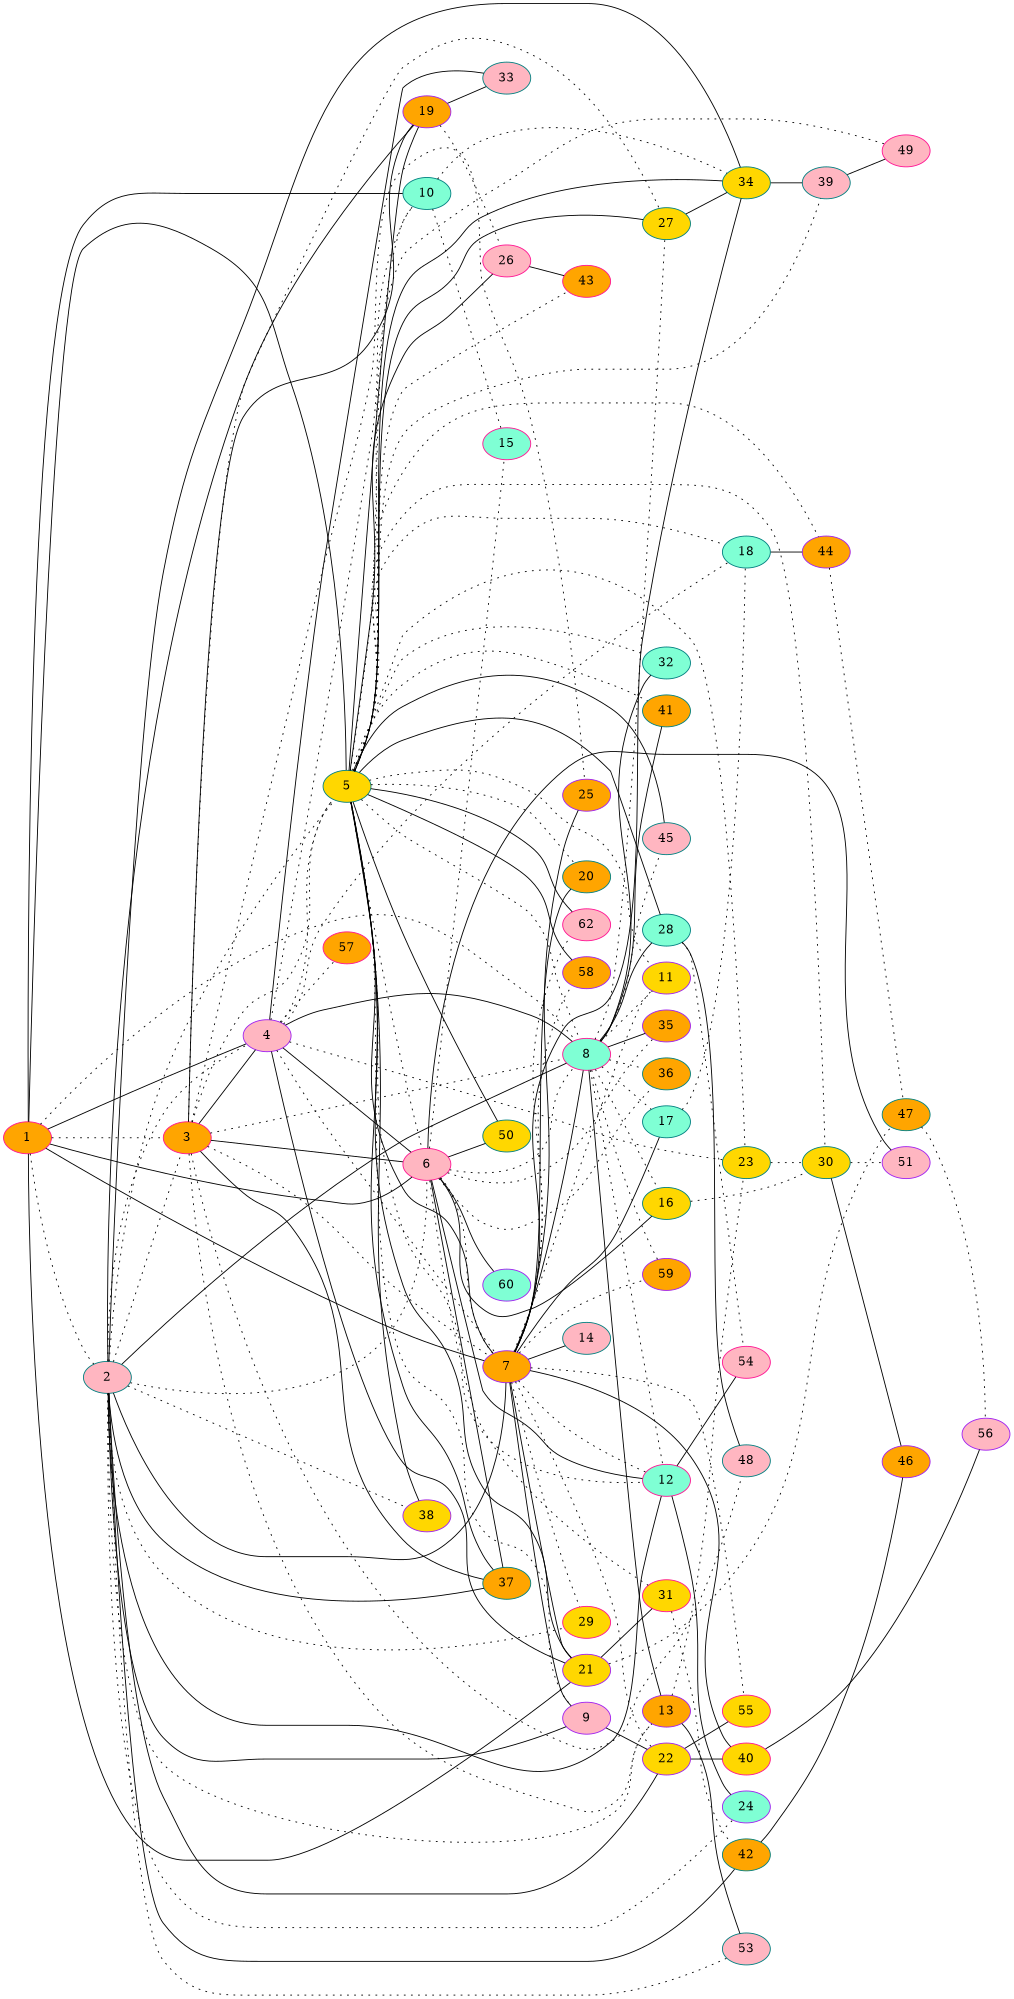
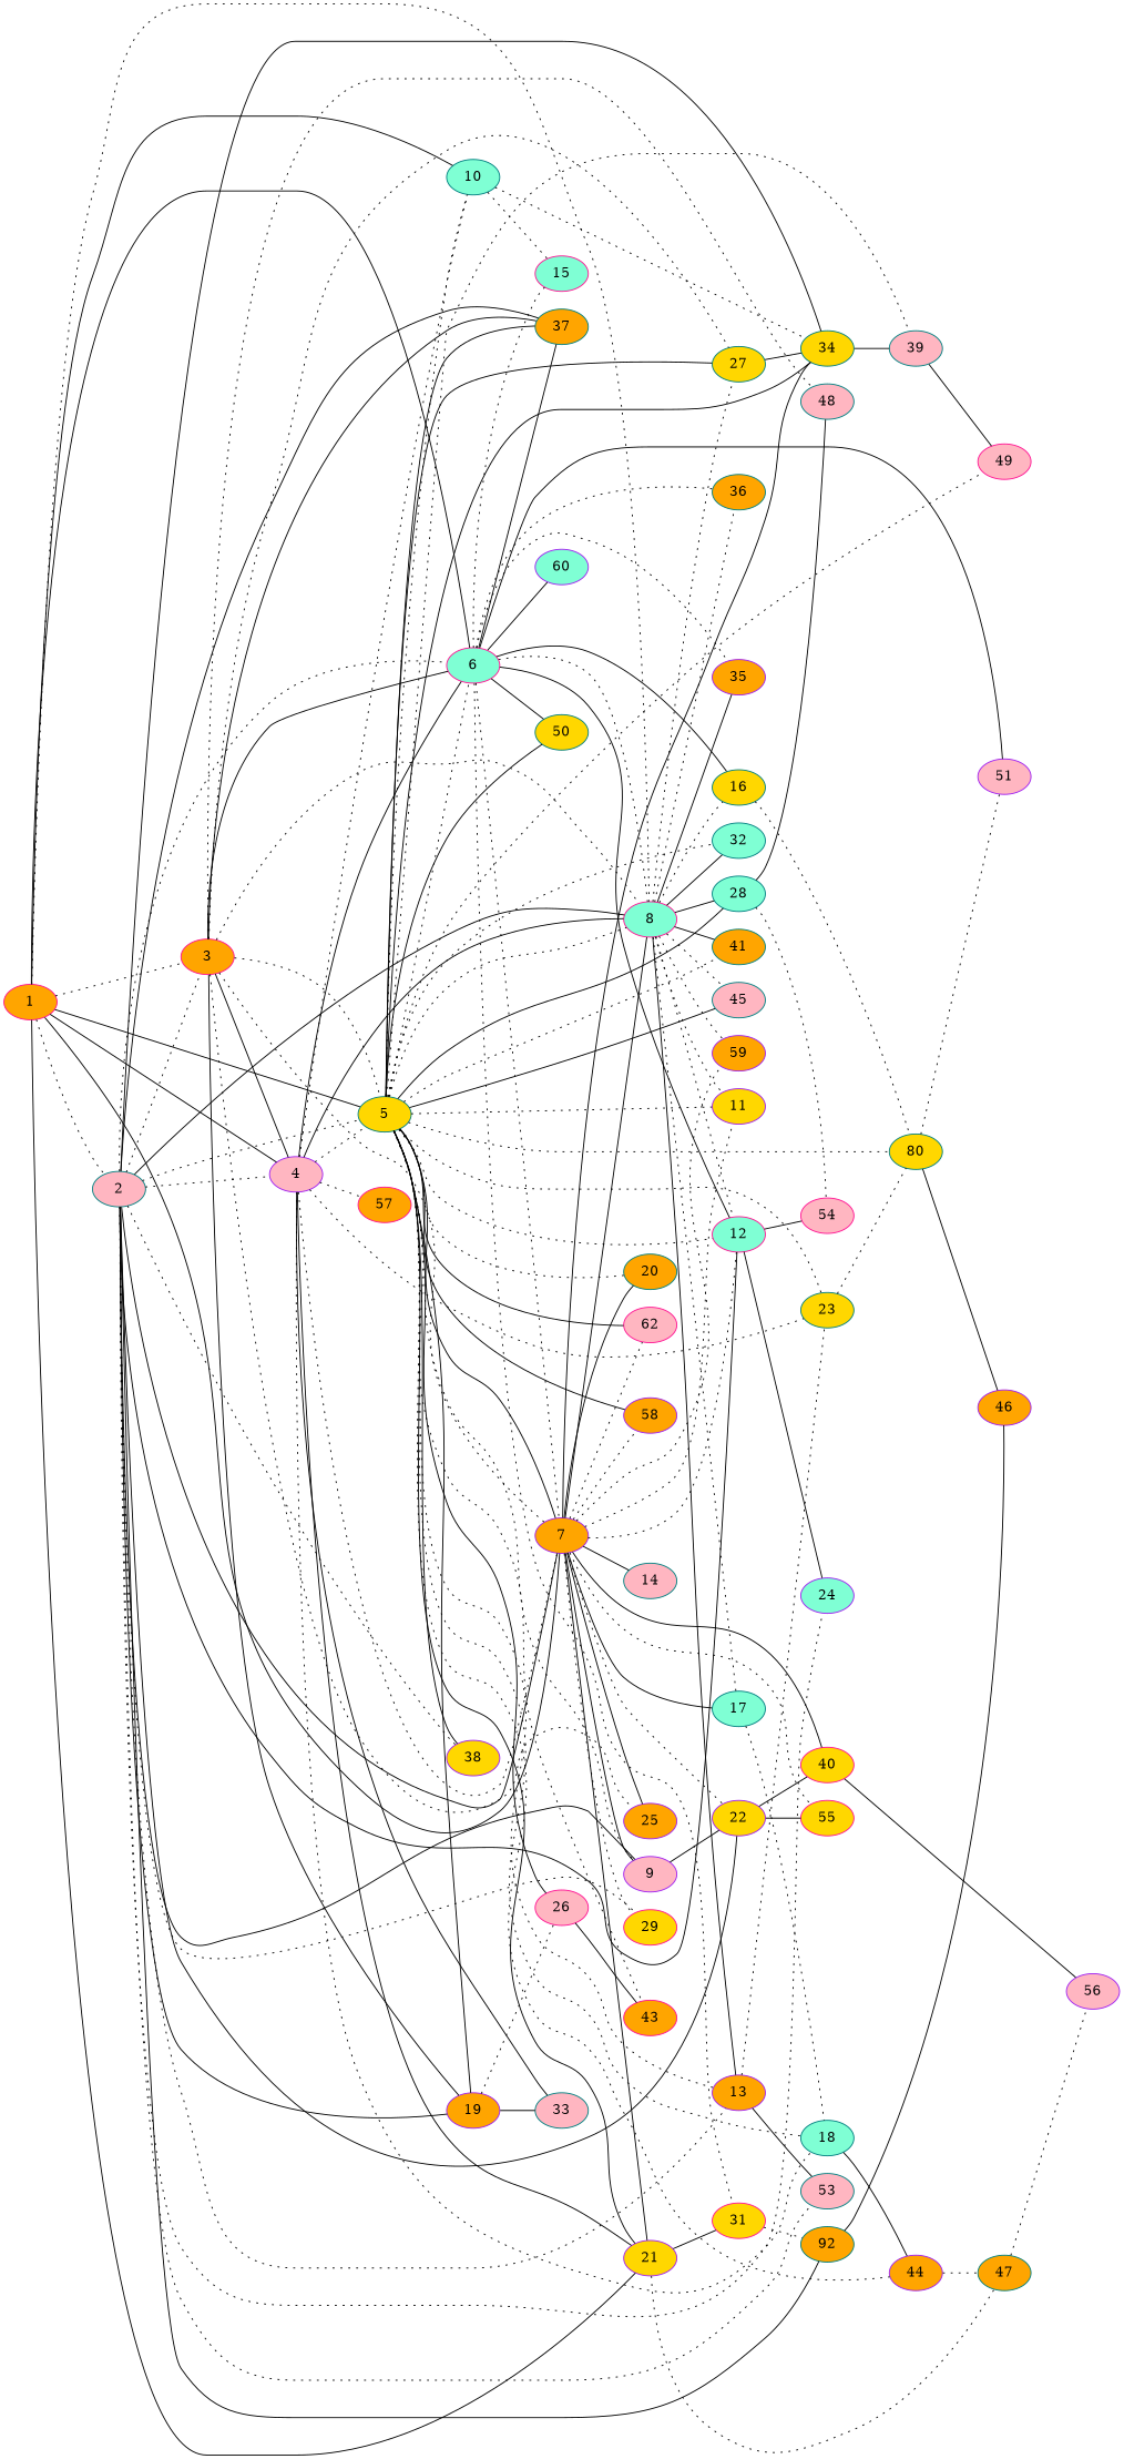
  graph {
    rankdir=LR
    node [color=teal fillcolor=orange style=filled]
    edge [style=dotted weight=1.0]
    1 [color=deeppink]
    2 [fillcolor=lightpink]
    3 [color=deeppink]
    4 [color=purple fillcolor=lightpink]
    5 [fillcolor=gold]
-   6 [color=deeppink fillcolor=lightpink]
+   6 [color=deeppink fillcolor=aquamarine]
    7 [color=purple]
    8 [color=deeppink fillcolor=aquamarine]
    10 [fillcolor=aquamarine]
    21 [color=purple fillcolor=gold]
    9 [color=purple fillcolor=lightpink]
    12 [color=deeppink fillcolor=aquamarine]
    13 [color=purple]
    19 [color=purple]
    22 [color=purple fillcolor=gold]
    24 [color=purple fillcolor=aquamarine]
    29 [color=deeppink fillcolor=gold]
    34 [fillcolor=gold]
    37
    38 [color=purple fillcolor=gold]
-   42
+   42 [label=92]
    53 [fillcolor=lightpink]
    27 [fillcolor=gold]
    25 [color=purple]
    48 [fillcolor=lightpink]
    18 [fillcolor=aquamarine]
    23 [fillcolor=gold]
    33 [fillcolor=lightpink]
    57 [color=deeppink]
    11 [color=purple fillcolor=gold]
    20
    26 [color=deeppink fillcolor=lightpink]
    28 [fillcolor=aquamarine]
-   30 [fillcolor=gold]
+   30 [fillcolor=gold label=80]
    32 [fillcolor=aquamarine]
    39 [fillcolor=lightpink]
    41
    43 [color=deeppink]
    44 [color=purple]
    45 [fillcolor=lightpink]
    49 [color=deeppink fillcolor=lightpink]
    50 [fillcolor=gold]
    n43 [color=deeppink fillcolor=lightpink label=62]
    58 [color=purple]
    15 [color=deeppink fillcolor=aquamarine]
    16 [fillcolor=gold]
    31 [color=deeppink fillcolor=gold]
    35 [color=purple]
    36
    51 [color=purple fillcolor=lightpink]
    60 [color=purple fillcolor=aquamarine]
    14 [fillcolor=lightpink]
    17 [fillcolor=aquamarine]
    40 [color=deeppink fillcolor=gold]
    55 [color=deeppink fillcolor=gold]
    59 [color=purple]
    47
    54 [color=deeppink fillcolor=lightpink]
    46 [color=purple]
    56 [color=purple fillcolor=lightpink]
    1 -- 2 [weight=3.0]
    1 -- 3 [weight=2.0]
    1 -- 4 [style=solid]
    1 -- 5 [style=solid weight=3.0]
    1 -- 6 [style=solid weight=2.0]
    1 -- 7 [style=solid]
    1 -- 8
    1 -- 10 [style=solid]
    1 -- 21 [style=solid]
    2 -- 3 [weight=2.0]
    2 -- 4 [weight=3.0]
    2 -- 5 [weight=7.0]
    2 -- 6 [weight=3.0]
    2 -- 7 [style=solid weight=2.0]
    2 -- 8 [style=solid weight=2.0]
    2 -- 9 [style=solid]
    2 -- 12 [style=solid]
    2 -- 13 [weight=2.0]
    2 -- 19 [style=solid]
    2 -- 22 [style=solid]
    2 -- 24
    2 -- 29
    2 -- 34 [style=solid]
    2 -- 37 [style=solid]
    2 -- 38
    2 -- 42 [style=solid]
    2 -- 53
    3 -- 4 [style=solid]
    3 -- 5 [weight=2.0]
    3 -- 6 [style=solid]
    3 -- 7
    3 -- 8
    3 -- 19 [style=solid]
    3 -- 37 [style=solid]
    3 -- 27
    3 -- 25
    3 -- 48
    4 -- 5 [weight=4.0]
    4 -- 6 [style=solid weight=2.0]
    4 -- 7
    4 -- 8 [style=solid]
    4 -- 10
    4 -- 21 [style=solid weight=2.0]
    4 -- 18
    4 -- 23
    4 -- 33 [style=solid]
    4 -- 57
    5 -- 6 [weight=3.0]
    5 -- 7 [style=solid weight=4.0]
    5 -- 8 [weight=3.0]
    5 -- 10
    5 -- 21 [style=solid]
    5 -- 9
    5 -- 12
-   3 -- 13
+   5 -- 13
    5 -- 19 [style=solid]
    5 -- 34 [style=solid]
    5 -- 37 [style=solid]
    5 -- 38 [style=solid]
    5 -- 27 [style=solid weight=3.0]
    5 -- 18
    5 -- 23
    5 -- 11 [weight=2.0]
    5 -- 20
    5 -- 26 [style=solid]
    5 -- 28 [style=solid weight=2.0]
    5 -- 30 [weight=2.0]
    5 -- 32 [weight=3.0]
    5 -- 39
    5 -- 41 [weight=2.0]
    5 -- 43
    5 -- 44
    5 -- 45 [style=solid]
    5 -- 49
    5 -- 50 [style=solid]
    5 -- n43 [style=solid]
    5 -- 58 [style=solid]
    6 -- 7
    6 -- 8 [weight=3.0]
    6 -- 12 [style=solid]
    6 -- 37 [style=solid]
    6 -- 50 [style=solid]
    6 -- 15
    6 -- 16 [style=solid]
    6 -- 31
    6 -- 35
    6 -- 36
    6 -- 51 [style=solid]
    6 -- 60 [style=solid]
    7 -- 8 [style=solid]
    7 -- 21 [style=solid]
    7 -- 9 [style=solid]
    7 -- 12
    7 -- 22
    7 -- 29
    7 -- 34 [style=solid]
    7 -- 25 [style=solid]
    7 -- 11 [weight=3.0]
    7 -- 20 [style=solid]
    7 -- n43
    7 -- 58
    7 -- 14 [style=solid]
    7 -- 17 [style=solid]
    7 -- 40 [style=solid]
    7 -- 55
    7 -- 59
    8 -- 12
    8 -- 13 [style=solid]
    8 -- 27
    8 -- 11
    8 -- 28 [style=solid]
    8 -- 32 [style=solid]
    8 -- 41 [style=solid]
    8 -- 45
    8 -- 16
    8 -- 35 [style=solid]
    8 -- 36 [weight=2.0]
    8 -- 17
    8 -- 59
    10 -- 34
    10 -- 15
    21 -- 31 [style=solid]
    21 -- 47
    9 -- 22 [style=solid]
    12 -- 24 [style=solid]
    12 -- 54 [style=solid]
    13 -- 53 [style=solid]
    13 -- 23
    19 -- 33 [style=solid]
    19 -- 26
    22 -- 40 [style=solid]
    22 -- 55 [style=solid]
    34 -- 39 [style=solid]
    42 -- 46 [style=solid]
    27 -- 34 [style=solid]
    18 -- 44 [style=solid]
    23 -- 30
    26 -- 43 [style=solid]
    28 -- 48 [style=solid]
    28 -- 54
    30 -- 51
    30 -- 46 [style=solid]
    39 -- 49 [style=solid]
    44 -- 47
    16 -- 30
    31 -- 42
    17 -- 18
    40 -- 56 [style=solid]
    47 -- 56
  }
